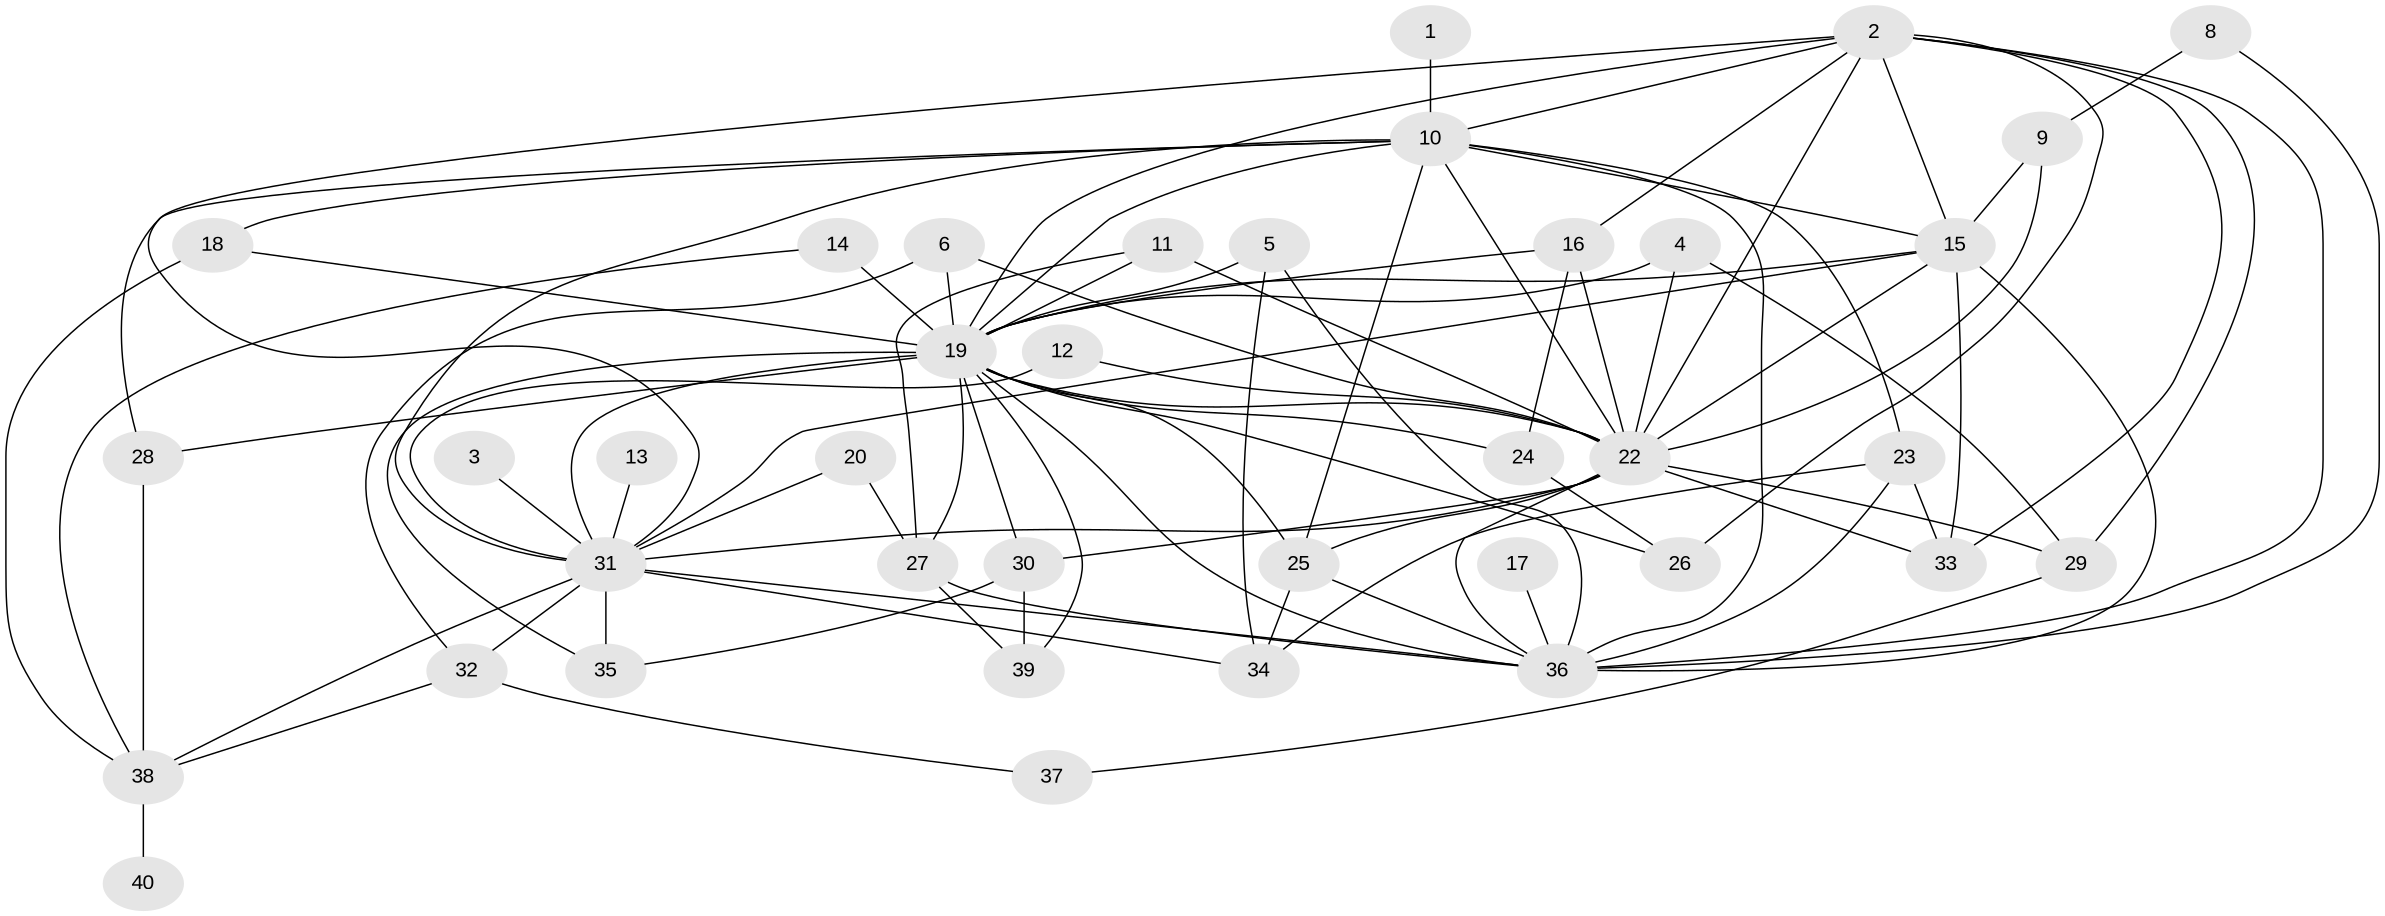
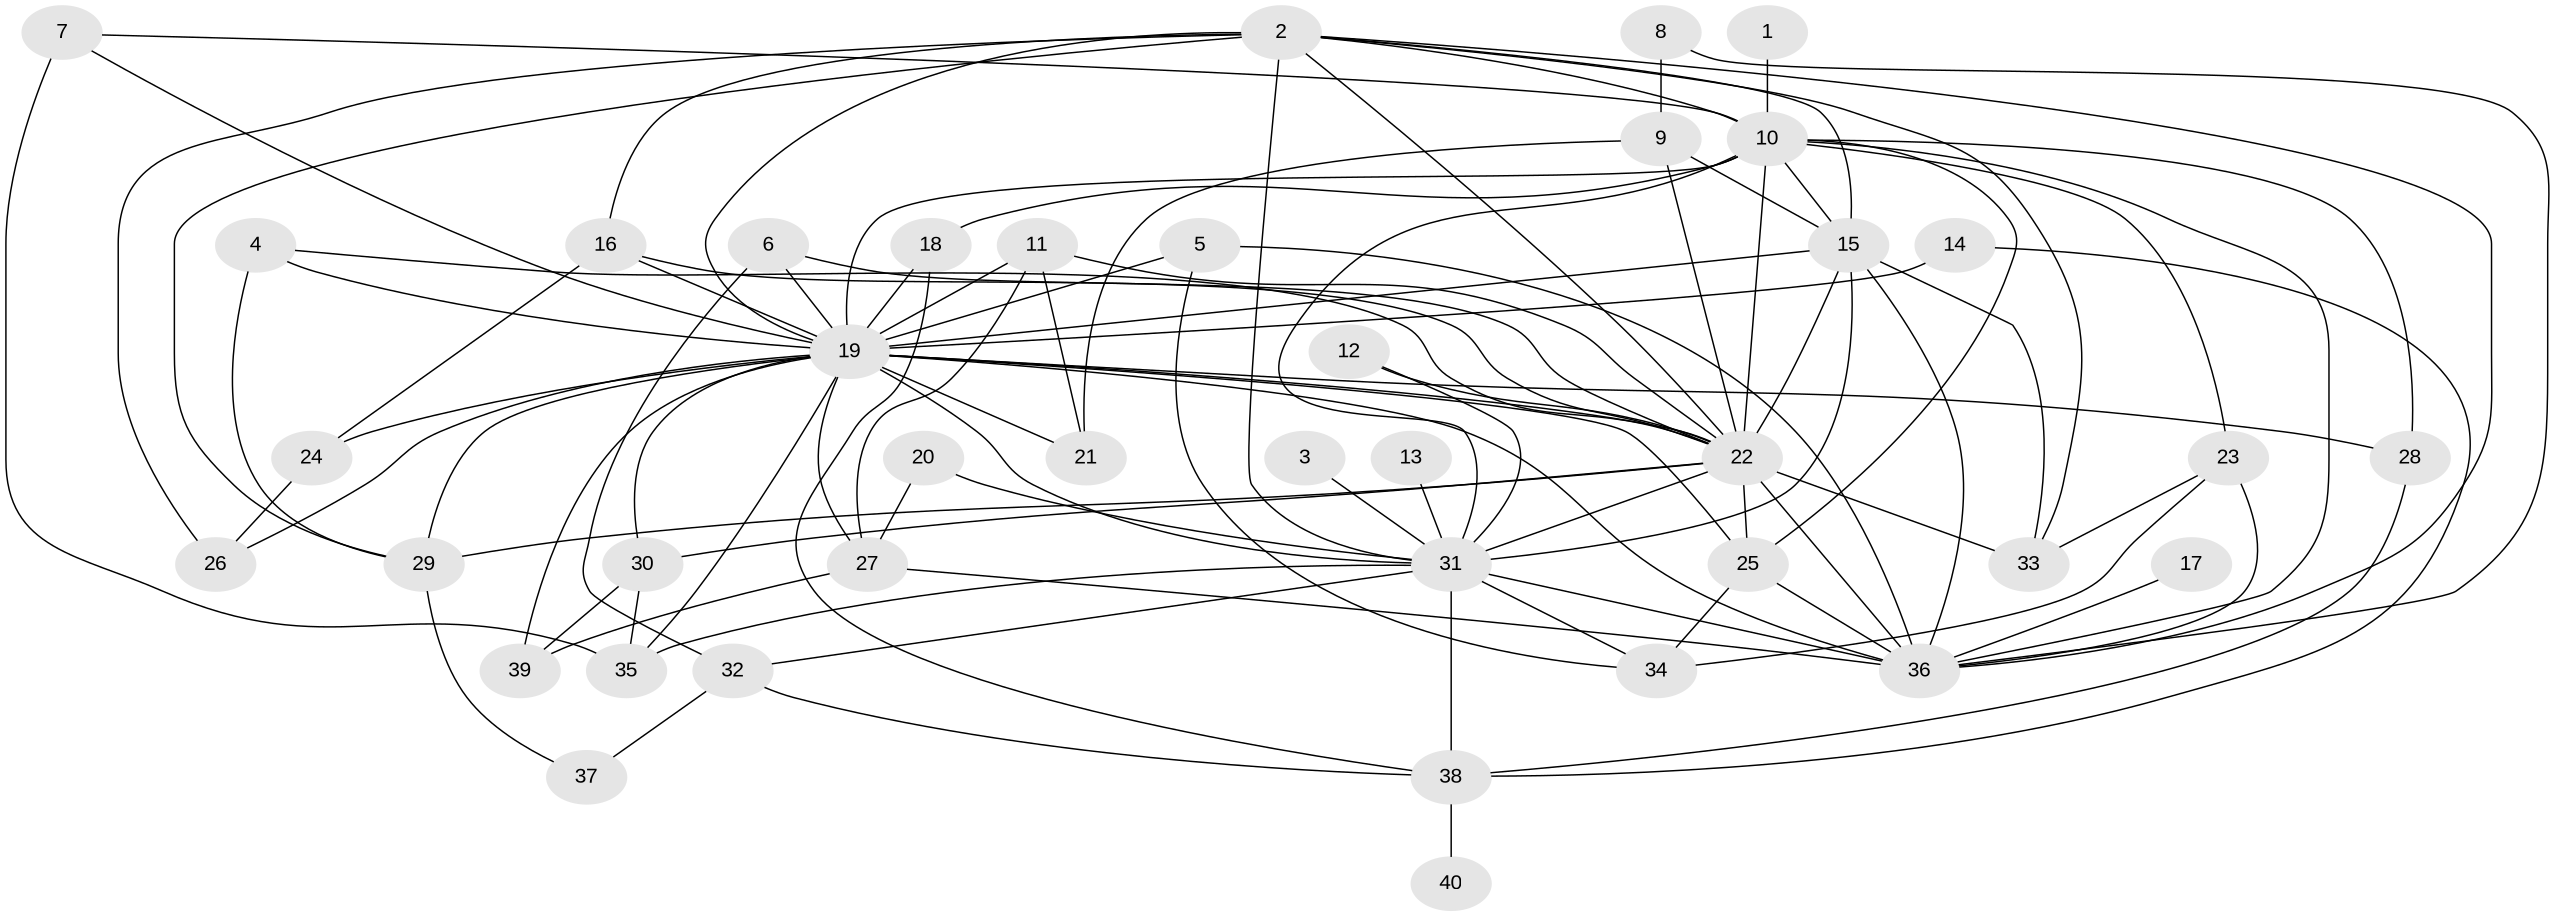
  graph {
    fontname="Liberation Sans"
    node [color=gray90 fontname="Liberation Sans" style=filled]
    edge [fontname="Liberation Sans" weight=1.0]
    1
    10
    36
    15
    19
    22
    31
    23
    25
    28
    18
    27
    39
    2
    16
    26
    29
    33
    24
    35
+   21
    30
    37
    34
    32
    38
    3
    4
    5
    6
+   7
    8
    9
    13
    11
    12
    14
    40
    17
    20
    1 -- 10
    10 -- 36 [weight=4.0]
    10 -- 15 [weight=3.0]
    10 -- 19 [weight=7.0]
    10 -- 22 [weight=3.0]
    10 -- 31 [weight=2.0]
    10 -- 23 [weight=2.0]
    10 -- 25 [weight=2.0]
    10 -- 28
    10 -- 18 [weight=2.0]
    15 -- 36
    15 -- 19 [weight=3.0]
    15 -- 22
    15 -- 31
    15 -- 33
    19 -- 36 [weight=4.0]
    19 -- 22 [weight=3.0]
    19 -- 31 [weight=3.0]
    19 -- 25
    19 -- 28
    19 -- 27
    19 -- 39
    19 -- 26
+   19 -- 29
    19 -- 24 [weight=3.0]
    19 -- 35
+   19 -- 21
    19 -- 30
    22 -- 36
    22 -- 31 [weight=3.0]
    22 -- 25
    22 -- 29
    22 -- 33
    22 -- 30
    31 -- 36
    31 -- 35
    31 -- 34
    31 -- 32
    31 -- 38
    23 -- 36
    23 -- 33
    23 -- 34
    25 -- 36
    25 -- 34
    28 -- 38
    18 -- 19
    18 -- 38
    27 -- 36
    27 -- 39
    2 -- 10 [weight=2.0]
    2 -- 36
    2 -- 15 [weight=2.0]
    2 -- 19 [weight=3.0]
    2 -- 22
    2 -- 31
    2 -- 16
    2 -- 26 [weight=2.0]
    2 -- 29
    2 -- 33
    16 -- 19
    16 -- 22
    16 -- 24
    29 -- 37
    24 -- 26
    30 -- 39
    30 -- 35
    32 -- 37
    32 -- 38
    38 -- 40
    3 -- 31
    4 -- 19
    4 -- 22
    4 -- 29
    5 -- 36
    5 -- 19
    5 -- 34
    6 -- 19
    6 -- 22
    6 -- 32
+   7 -- 10
+   7 -- 19
+   7 -- 35
    8 -- 36
    8 -- 9
    9 -- 15
    9 -- 22
+   9 -- 21
    13 -- 31
    11 -- 19
    11 -- 22
    11 -- 27
+   11 -- 21
    12 -- 22
    12 -- 31
    14 -- 19 [weight=2.0]
    14 -- 38
    17 -- 36
    20 -- 31
    20 -- 27
  }
